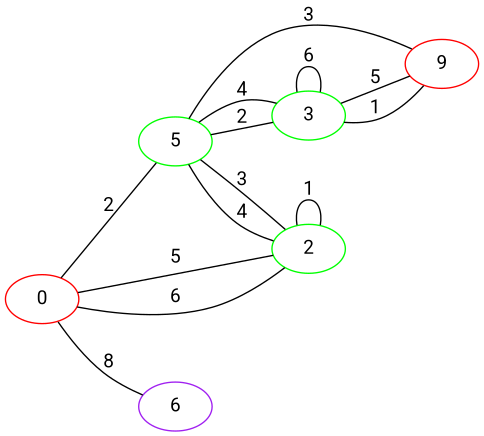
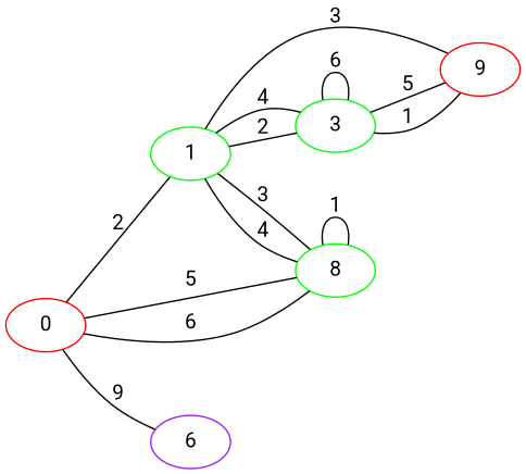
  graph {
    fontname=Roboto
    rankdir=LR
    node [color=green fontname=Roboto weight=2]
    edge [fontname=Roboto]
    0 [color=red weight=1]
-   1 [label=5]
-   2
+   1
+   2 [label=8]
    n4 [color=purple label=6 weight=4]
    3
    n6 [color=red label=9 weight=1]
    0 -- 1 [label=2]
    0 -- 2 [label=5]
    0 -- 2 [label=6]
-   0 -- n4 [label=8]
+   0 -- n4 [label=9]
    1 -- 2 [label=3]
    1 -- 2 [label=4]
    1 -- 3 [label=2]
    1 -- 3 [label=4]
    1 -- n6 [label=3]
    2 -- 2 [label=1]
    3 -- 3 [label=6]
    3 -- n6 [label=5]
    3 -- n6 [label=1]
  }
